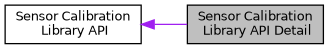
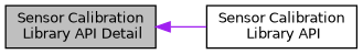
  digraph {
    rankdir=LR
    node [color=black fontname=Helvetica fontsize=10 shape=box]
    n1 [fillcolor=grey75 fontcolor=black height=0.2 label="Sensor Calibration\l Library API Detail" style=filled width=0.4]
    n2 [height=0.2 label="Sensor Calibration\l Library API" width=0.4]
-   n2 -> n1 [dir=back fontname=Helvetica fontsize=10 labelfontname=Helvetica labelfontsize=10 shape=plaintext style=solid color=purple]
+   n1 -> n2 [dir=back fontname=Helvetica fontsize=10 labelfontname=Helvetica labelfontsize=10 shape=plaintext style=solid color=purple]
  }
